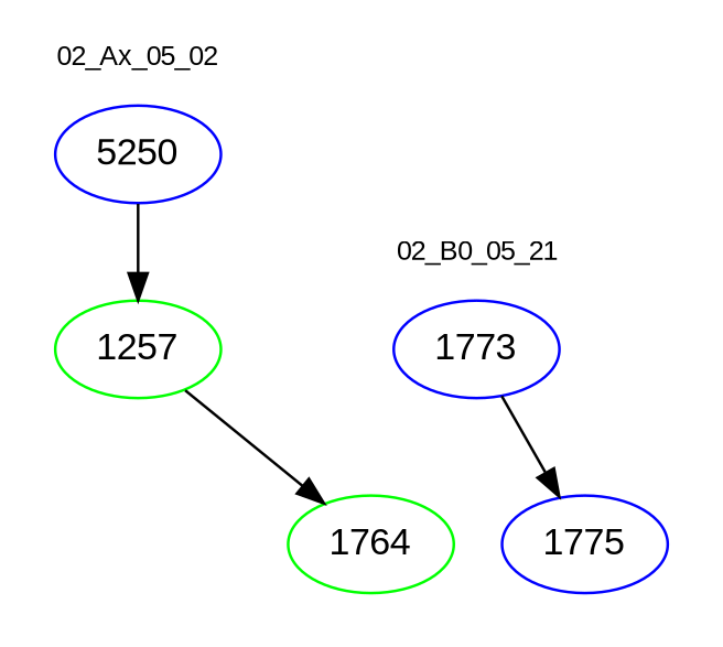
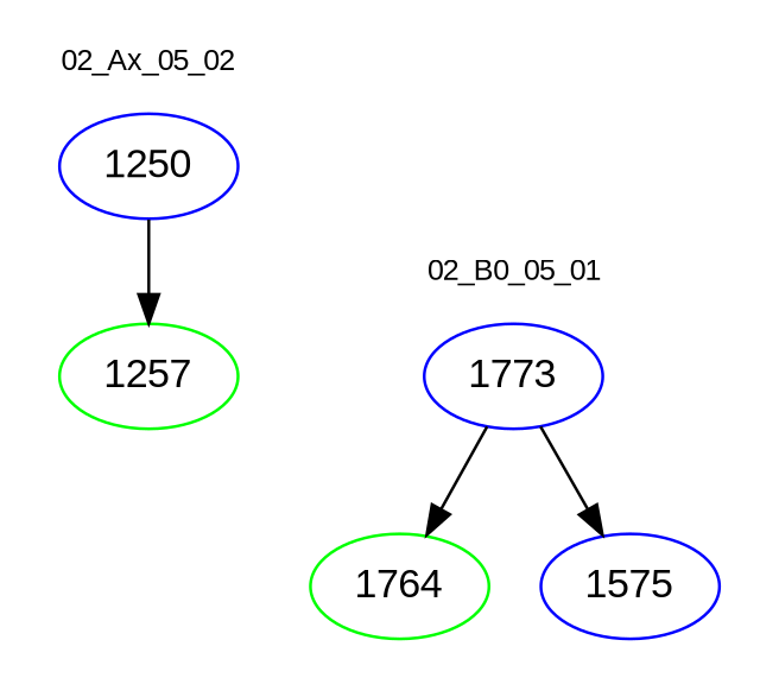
  digraph {
    fontname="Liberation Sans"
    node [color=blue fontname="Liberation Sans"]
    edge [color=black fontname="Liberation Sans"]
-   n1 [label=5250]
+   n1 [label=1250]
    n2 [color=green label=1257]
    n3 [label=1773]
    n4 [color=green label=1764]
-   n5 [label=1775]
+   n5 [label=1575]
    subgraph cluster_1 {
      color=white
      fontsize=10
      label="02_Ax_05_02"
      n1
      n2
    }
    subgraph cluster_2 {
      color=white
      fontsize=10
-     label="02_B0_05_21"
+     label="02_B0_05_01"
      n3
      n4
      n5
    }
    n1 -> n2
-   n2 -> n4
+   n3 -> n4
    n3 -> n5
  }
